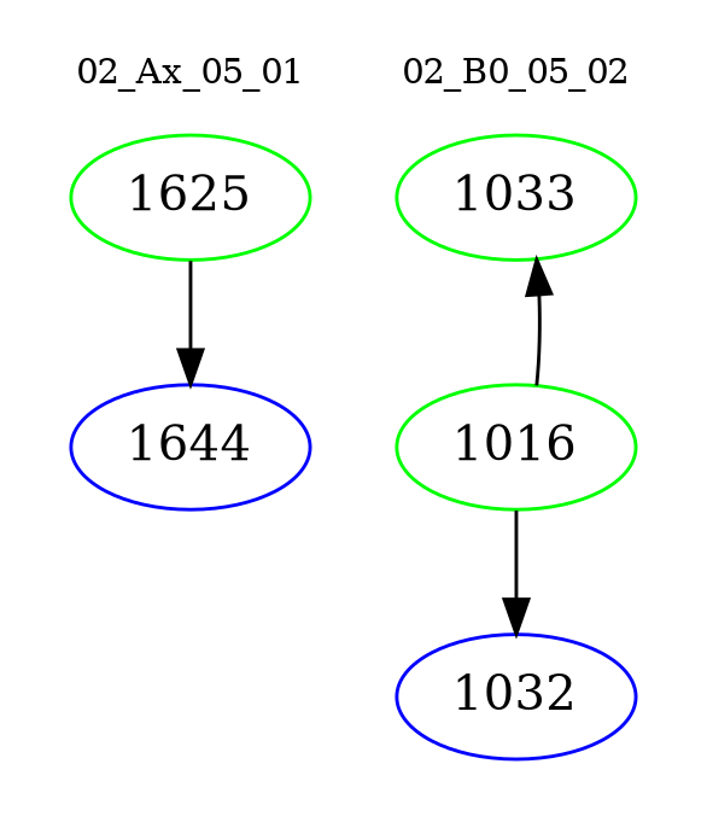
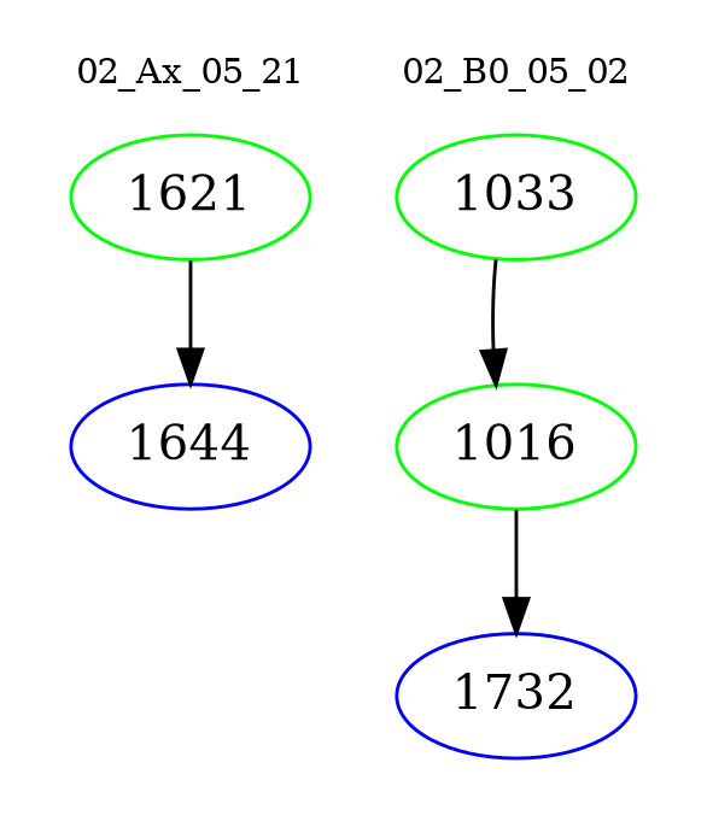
  digraph {
    node [color=green]
    edge [color=black]
-   n1 [label=1625]
+   n1 [label=1621]
    n2 [color=blue label=1644]
    n3 [label=1033]
    n4 [label=1016]
-   n5 [color=blue label=1032]
+   n5 [color=blue label=1732]
    subgraph cluster_1 {
      color=white
      fontsize=10
-     label="02_Ax_05_01"
+     label="02_Ax_05_21"
      n1
      n2
    }
    subgraph cluster_2 {
      color=white
      fontsize=10
      label="02_B0_05_02"
      n3
      n4
      n5
    }
    n1 -> n2
-   n4 -> n3
+   n3 -> n4
    n4 -> n5
  }
